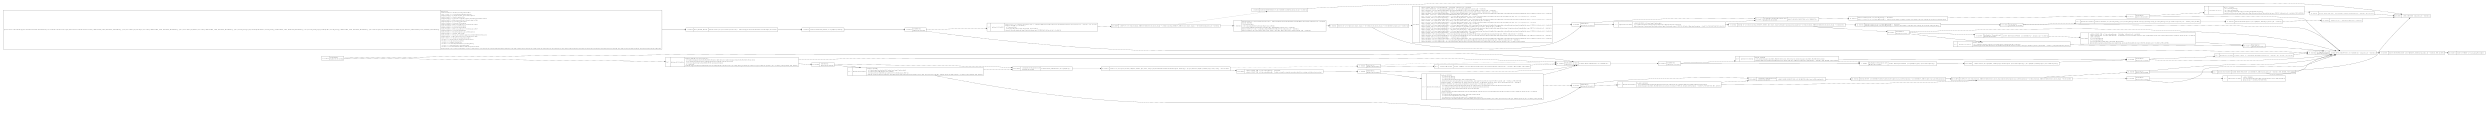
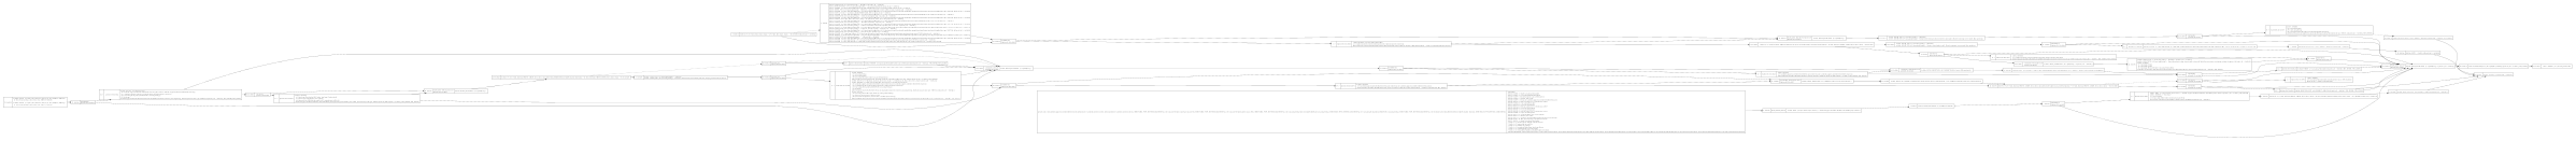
  digraph {
    fontname="PT Serif"
    rankdir=LR
    node [fontname="PT Serif" shape=record]
    edge [fontname="PT Serif"]
    n1 [label="{0\:\ 0x0000|MTH_ENTER_BLOCK\l|0x0000: SGET  (r8 I:java.util.Set\<java.io.File\>) =  android.support.multidex.MultiDex.installedApk java.util.Set \l}"]
    n2 [label="{1\:\ 0x0002|0x0002: MONITOR_ENTER  (r8 I:?[OBJECT, ARRAY]) \l}"]
    n3 [label="{2\:\ 0x0003|SYNTHETIC\lSplitter:B:2:0x0003\l}"]
    n4 [label="{3\:\ ?|Splitter:B:2:0x0003\l|0x0003: SGET  (r7 I:java.util.Set\<java.io.File\>) =  android.support.multidex.MultiDex.installedApk java.util.Set A[Catch:\{ all \-\> 0x006f \}, TRY_ENTER]\l0x0005: INVOKE  (r7 I:boolean) = \l  (r7 I:java.util.Set)\l  (r12 I:java.lang.Object A[D('sourceApk' java.io.File)])\l java.util.Set.contains(java.lang.Object):boolean type: INTERFACE A[Catch:\{ all \-\> 0x006f \}]\l}"]
    n5 [label="{19\:\ 0x006f|ExcHandler: all null\lSplitter:B:2:0x0003\l|0x006f: MOVE_EXCEPTION  (r7 I:?[OBJECT]) =  A[Catch:\{ all \-\> 0x006f \}]\l}"]
    n6 [label="{4\:\ 0x0009|0x0009: IF  (r7 I:?[int, boolean, OBJECT, ARRAY, byte, short, char]) == (0 ?[int, boolean, OBJECT, ARRAY, byte, short, char])  \-\> B:7:0x000d A[Catch:\{ all \-\> 0x006f \}]\l}"]
    n7 [label="{20\:\ 0x0070|0x0070: MONITOR_EXIT  (r8 I:?[OBJECT, ARRAY]) A[Catch:\{ all \-\> 0x006f \}, TRY_LEAVE]\l}"]
    n8 [label="{5\:\ 0x000b|0x000b: MONITOR_EXIT  (r8 I:?[OBJECT, ARRAY]) A[Catch:\{ all \-\> 0x006f \}]\l}"]
-   n9 [label="{7\:\ 0x000d|0x000d: SGET  (r7 I:java.util.Set\<java.io.File\>) =  android.support.multidex.MultiDex.installedApk java.util.Set A[Catch:\{ all \-\> 0x006f \}]\l0x000f: INVOKE  \l  (r7 I:java.util.Set)\l  (r12 I:java.lang.Object A[D('sourceApk' java.io.File)])\l java.util.Set.add(java.lang.Object):boolean type: INTERFACE A[Catch:\{ all \-\> 0x006f \}]\l0x0012: SGET  (r7 I:int) =  android.os.Build.VERSION.SDK_INT int A[Catch:\{ all \-\> 0x006f \}]\l0x0014: CONST  (r9 I:?[int, float, short, byte, char]) = (20 ?[int, float, short, byte, char]) A[Catch:\{ all \-\> 0x006f \}]\l}"]
    n10 [label="{6\:\ 0x000c|0x000c: RETURN   A[Catch:\{ all \-\> 0x006f \}]\l}"]
    n11 [label="{8\:\ 0x0016|0x0016: IF  (r7 I:?[int, byte, short, char]) \<= (r9 I:?[int, byte, short, char])  \-\> B:10:0x0060 A[Catch:\{ all \-\> 0x006f \}]\l}"]
    n12 [label="{9\:\ 0x0018|0x0018: CONST_STR  (r7 I:java.lang.String) =  \"MultiDex\" A[Catch:\{ all \-\> 0x006f \}]\l0x001a: NEW_INSTANCE  (r9 I:java.lang.StringBuilder) =  java.lang.StringBuilder A[Catch:\{ all \-\> 0x006f \}]\l0x001c: INVOKE  (r9 I:java.lang.StringBuilder) java.lang.StringBuilder.\<init\>():void type: DIRECT A[Catch:\{ all \-\> 0x006f \}]\l0x001f: CONST_STR  (r10 I:java.lang.String) =  \"MultiDex is not guaranteed to work in SDK version \" A[Catch:\{ all \-\> 0x006f \}]\l0x0021: INVOKE  (r9 I:java.lang.StringBuilder) = (r9 I:java.lang.StringBuilder), (r10 I:java.lang.String) java.lang.StringBuilder.append(java.lang.String):java.lang.StringBuilder type: VIRTUAL A[Catch:\{ all \-\> 0x006f \}]\l0x0025: SGET  (r10 I:int) =  android.os.Build.VERSION.SDK_INT int A[Catch:\{ all \-\> 0x006f \}]\l0x0027: INVOKE  (r9 I:java.lang.StringBuilder) = (r9 I:java.lang.StringBuilder), (r10 I:int) java.lang.StringBuilder.append(int):java.lang.StringBuilder type: VIRTUAL A[Catch:\{ all \-\> 0x006f \}]\l0x002b: CONST_STR  (r10 I:java.lang.String) =  \": SDK version higher than \" A[Catch:\{ all \-\> 0x006f \}]\l0x002d: INVOKE  (r9 I:java.lang.StringBuilder) = (r9 I:java.lang.StringBuilder), (r10 I:java.lang.String) java.lang.StringBuilder.append(java.lang.String):java.lang.StringBuilder type: VIRTUAL A[Catch:\{ all \-\> 0x006f \}]\l0x0031: CONST  (r10 I:?[int, float, short, byte, char]) = (20 ?[int, float, short, byte, char]) A[Catch:\{ all \-\> 0x006f \}]\l0x0033: INVOKE  (r9 I:java.lang.StringBuilder) = (r9 I:java.lang.StringBuilder), (r10 I:int) java.lang.StringBuilder.append(int):java.lang.StringBuilder type: VIRTUAL A[Catch:\{ all \-\> 0x006f \}]\l0x0037: CONST_STR  (r10 I:java.lang.String) =  \" should be backed by \" A[Catch:\{ all \-\> 0x006f \}]\l0x0039: INVOKE  (r9 I:java.lang.StringBuilder) = (r9 I:java.lang.StringBuilder), (r10 I:java.lang.String) java.lang.StringBuilder.append(java.lang.String):java.lang.StringBuilder type: VIRTUAL A[Catch:\{ all \-\> 0x006f \}]\l0x003d: CONST_STR  (r10 I:java.lang.String) =  \"runtime with built\-in multidex capabilty but it's not the \" A[Catch:\{ all \-\> 0x006f \}]\l0x003f: INVOKE  (r9 I:java.lang.StringBuilder) = (r9 I:java.lang.StringBuilder), (r10 I:java.lang.String) java.lang.StringBuilder.append(java.lang.String):java.lang.StringBuilder type: VIRTUAL A[Catch:\{ all \-\> 0x006f \}]\l0x0043: CONST_STR  (r10 I:java.lang.String) =  \"case here: java.vm.version=\"\" A[Catch:\{ all \-\> 0x006f \}]\l0x0045: INVOKE  (r9 I:java.lang.StringBuilder) = (r9 I:java.lang.StringBuilder), (r10 I:java.lang.String) java.lang.StringBuilder.append(java.lang.String):java.lang.StringBuilder type: VIRTUAL A[Catch:\{ all \-\> 0x006f \}]\l0x0049: CONST_STR  (r10 I:java.lang.String) =  \"java.vm.version\" A[Catch:\{ all \-\> 0x006f \}]\l0x004b: INVOKE  (r10 I:java.lang.String) = (r10 I:java.lang.String) java.lang.System.getProperty(java.lang.String):java.lang.String type: STATIC A[Catch:\{ all \-\> 0x006f \}]\l0x004f: INVOKE  (r9 I:java.lang.StringBuilder) = (r9 I:java.lang.StringBuilder), (r10 I:java.lang.String) java.lang.StringBuilder.append(java.lang.String):java.lang.StringBuilder type: VIRTUAL A[Catch:\{ all \-\> 0x006f \}]\l0x0053: CONST_STR  (r10 I:java.lang.String) =  \"\"\" A[Catch:\{ all \-\> 0x006f \}]\l0x0055: INVOKE  (r9 I:java.lang.StringBuilder) = (r9 I:java.lang.StringBuilder), (r10 I:java.lang.String) java.lang.StringBuilder.append(java.lang.String):java.lang.StringBuilder type: VIRTUAL A[Catch:\{ all \-\> 0x006f \}]\l0x0059: INVOKE  (r9 I:java.lang.String) = (r9 I:java.lang.StringBuilder) java.lang.StringBuilder.toString():java.lang.String type: VIRTUAL A[Catch:\{ all \-\> 0x006f \}]\l0x005d: INVOKE  (r7 I:java.lang.String), (r9 I:java.lang.String) android.util.Log.w(java.lang.String, java.lang.String):int type: STATIC A[Catch:\{ all \-\> 0x006f \}, TRY_LEAVE]\l}"]
    n13 [label="{10\:\ 0x0060|SYNTHETIC\lSplitter:B:10:0x0060\l}"]
    n14 [label="{11\:\ ?|Splitter:B:10:0x0060\l|0x0060: INVOKE  (r5 I:java.lang.ClassLoader) = \l  (r11 I:android.content.Context A[D('mainContext' android.content.Context)])\l android.content.Context.getClassLoader():java.lang.ClassLoader type: VIRTUAL A[Catch:\{ RuntimeException \-\> 0x0072 \}, TRY_ENTER, TRY_LEAVE]\l}"]
    n15 [label="{22\:\ 0x0072|ExcHandler: RuntimeException null\lSplitter:B:10:0x0060\l|0x0072: MOVE_EXCEPTION  (r2 I:?[OBJECT]) =  \l}"]
    n16 [label="{13\:\ 0x0064|0x0064: IF  (r5 I:?[int, boolean, OBJECT, ARRAY, byte, short, char] A[D('loader' java.lang.ClassLoader)]) != (0 ?[int, boolean, OBJECT, ARRAY, byte, short, char])  \-\> B:28:0x007c \l}"]
    n17 [label="{23\:\ 0x0073|0x0073: CONST_STR  (r7 I:java.lang.String) =  \"MultiDex\" \l0x0075: CONST_STR  (r9 I:java.lang.String) =  \"Failure while trying to obtain Context class loader. Must be running in test mode. Skip patching.\" \l}"]
    n18 [label="{14\:\ 0x0066|0x0066: CONST_STR  (r7 I:java.lang.String) =  \"MultiDex\" \l0x0068: CONST_STR  (r9 I:java.lang.String) =  \"Context class loader is null. Must be running in test mode. Skip patching.\" \l}"]
    n19 [label="{28\:\ 0x007c|SYNTHETIC\lSplitter:B:28:0x007c\l}"]
    n20 [label="{15\:\ 0x006a|SYNTHETIC\lSplitter:B:15:0x006a\l}"]
    n21 [label="{29\:\ ?|Splitter:B:28:0x007c\l|0x007c: INVOKE  \l  (r11 I:android.content.Context A[D('mainContext' android.content.Context)])\l android.support.multidex.MultiDex.clearOldDexDir(android.content.Context):void type: STATIC A[Catch:\{ Throwable \-\> 0x0097 \}, TRY_ENTER, TRY_LEAVE]\l}"]
    n22 [label="{43\:\ 0x0097|ExcHandler: Throwable null\lSplitter:B:28:0x007c\l|0x0097: MOVE_EXCEPTION  (r6 I:?[OBJECT]) =  A[Catch:\{ all \-\> 0x006f \}]\l}"]
    n23 [label="{16\:\ ?|Splitter:B:15:0x006a\l|0x006a: INVOKE  (r7 I:java.lang.String), (r9 I:java.lang.String) android.util.Log.e(java.lang.String, java.lang.String):int type: STATIC A[Catch:\{ all \-\> 0x006f \}, TRY_ENTER]\l}"]
    n24 [label="{17\:\ 0x006d|0x006d: MONITOR_EXIT  (r8 I:?[OBJECT, ARRAY]) A[Catch:\{ all \-\> 0x006f \}]\l}"]
    n25 [label="{18\:\ 0x006e|0x006e: GOTO  \-\> 0x000c A[Catch:\{ all \-\> 0x006f \}]\l}"]
    n26 [label="{21\:\ 0x0071|0x0071: THROW  (r7 I:java.lang.Throwable) \l}"]
    n27 [label="{24\:\ 0x0077|SYNTHETIC\lSplitter:B:24:0x0077\l}"]
    n28 [label="{25\:\ ?|Splitter:B:24:0x0077\l|0x0077: INVOKE  \l  (r7 I:java.lang.String)\l  (r9 I:work.lang.String)\l  (r2 I:java.lang.Throwable A[D('e' java.lang.RuntimeException)])\l android.util.Log.w(java.lang.String, java.lang.String, java.lang.Throwable):int type: STATIC A[Catch:\{ all \-\> 0x006f \}, TRY_ENTER]\l}"]
    n29 [label="{26\:\ 0x007a|0x007a: MONITOR_EXIT  (r8 I:?[OBJECT, ARRAY]) A[Catch:\{ all \-\> 0x006f \}, TRY_LEAVE]\l}"]
    n30 [label="{30\:\ 0x007f|SYNTHETIC\lSplitter:B:30:0x007f\l}"]
    n31 [label="{44\:\ 0x0098|0x0098: CONST_STR  (r7 I:java.lang.String) =  \"MultiDex\" A[Catch:\{ all \-\> 0x006f \}]\l0x009a: CONST_STR  (r9 I:java.lang.String) =  \"Something went wrong when trying to clear old MultiDex extraction, continuing without cleaning.\" A[Catch:\{ all \-\> 0x006f \}]\l0x009c: INVOKE  \l  (r7 I:java.lang.String)\l  (r9 I:java.lang.String)\l  (r6 I:java.lang.Throwable A[D('t' java.lang.Throwable)])\l android.util.Log.w(java.lang.String, java.lang.String, java.lang.Throwable):int type: STATIC A[Catch:\{ all \-\> 0x006f \}, TRY_LEAVE]\l}"]
+   n32 [label="{32\:\ 0x0088|0x0088: CONST  (r0 I:?[int, float, boolean, short, byte, char, OBJECT, ARRAY]) = \l  (0 ?[int, float, boolean, short, byte, char, OBJECT, ARRAY])\l \l0x0089: CONST  (r7 I:?[int, float, boolean, short, byte, char, OBJECT, ARRAY]) = \l  (0 ?[int, float, boolean, short, byte, char, OBJECT, ARRAY])\l \l}"]
    n33 [label="{33\:\ 0x008a|SYNTHETIC\lSplitter:B:33:0x008a\l}"]
    n34 [label="{34\:\ ?|Splitter:B:33:0x008a\l|0x008a: INVOKE  (r4 I:java.util.List) = \l  (r3 I:android.support.multidex.MultiDexExtractor A[D('extractor' android.support.multidex.MultiDexExtractor)])\l  (r11 I:android.content.Context A[D('mainContext' android.content.Context)])\l  (r15 I:java.lang.String A[D('prefsKeyPrefix' java.lang.String)])\l  (r7 I:boolean)\l android.support.multidex.MultiDexExtractor.load(android.content.Context, java.lang.String, boolean):java.util.List type: VIRTUAL A[Catch:\{ all \-\> 0x00a4 \}, TRY_ENTER, TRY_LEAVE]\l}"]
    n35 [label="{50\:\ 0x00a4|ExcHandler: all null\lSplitter:B:33:0x008a\l|0x00a4: MOVE_EXCEPTION  (r7 I:?[OBJECT]) =  \l}"]
    n36 [label="{36\:\ 0x008e|SYNTHETIC\lSplitter:B:36:0x008e\l}"]
    n37 [label="{51\:\ 0x00a5|SYNTHETIC\lSplitter:B:51:0x00a5\l}"]
    n38 [label="{37\:\ ?|Splitter:B:36:0x008e\l|0x008e: INVOKE  \l  (r5 I:java.lang.ClassLoader A[D('loader' java.lang.ClassLoader)])\l  (r1 I:java.io.File A[D('dexDir' java.io.File)])\l  (r4 I:java.util.List A[D('files' java.util.List\<? extends java.io.File\>)])\l android.support.multidex.MultiDex.installSecondaryDexes(java.lang.ClassLoader, java.io.File, java.util.List):void type: STATIC A[Catch:\{ IOException \-\> 0x00a0 \}, TRY_ENTER, TRY_LEAVE]\l}"]
    n39 [label="{46\:\ 0x00a0|ExcHandler: IOException null\lSplitter:B:36:0x008e\l|0x00a0: MOVE_EXCEPTION  (r2 I:?[OBJECT]) =  \l}"]
    n40 [label="{38\:\ 0x0091|SYNTHETIC\lSplitter:B:38:0x0091\l}"]
    n41 [label="{47\:\ 0x00a1|0x00a1: IF  (r16 I:?[int, boolean, OBJECT, ARRAY, byte, short, char] A[D('reinstallOnPatchRecoverableException' boolean)]) != (0 ?[int, boolean, OBJECT, ARRAY, byte, short, char])  \-\> B:55:0x00a9 \l}"]
    n42 [label="{39\:\ ?|Splitter:B:38:0x0091\l|0x0091: INVOKE  \l  (r3 I:android.support.multidex.MultiDexExtractor A[D('extractor' android.support.multidex.MultiDexExtractor)])\l android.support.multidex.MultiDexExtractor.close():void type: VIRTUAL A[Catch:\{ IOException \-\> 0x00b9 \}, TRY_ENTER, TRY_LEAVE]\l}"]
    n43 [label="{59\:\ 0x00b9|ExcHandler: IOException null\lSplitter:B:38:0x0091\l|0x00b9: MOVE_EXCEPTION  (r2 I:?[OBJECT] A[D('e' java.io.IOException)]) =  \l}"]
    n44 [label="{40\:\ 0x0094|0x0094: IF  (r0 I:?[int, boolean, OBJECT, ARRAY, byte, short, char] A[D('closeException' java.io.IOException)]) == (0 ?[int, boolean, OBJECT, ARRAY, byte, short, char])  \-\> B:63:0x00bf \l}"]
    n45 [label="{60\:\ 0x00ba|0x00ba: MOVE  (r0 I:?[OBJECT, ARRAY] A[D('closeException' java.io.IOException)]) = (r2 I:?[OBJECT, ARRAY] A[D('e' java.io.IOException)]) \l}"]
    n46 [label="{41\:\ 0x0096|SYNTHETIC\lSplitter:B:41:0x0096\l}"]
    n47 [label="{63\:\ 0x00bf|SYNTHETIC\lSplitter:B:63:0x00bf\l}"]
    n48 [label="{42\:\ ?|Splitter:B:41:0x0096\l|0x0096: THROW  \l  (r0 I:java.lang.Throwable A[D('closeException' java.io.IOException)])\l A[Catch:\{ all \-\> 0x006f \}, TRY_ENTER]\l}"]
    n49 [label="{64\:\ ?|Splitter:B:63:0x00bf\l|0x00bf: MONITOR_EXIT  (r8 I:?[OBJECT, ARRAY]) A[Catch:\{ all \-\> 0x006f \}, TRY_ENTER, TRY_LEAVE]\l}"]
    n50 [label="{48\:\ 0x00a3|SYNTHETIC\lSplitter:B:48:0x00a3\l}"]
    n51 [label="{55\:\ 0x00a9|0x00a9: CONST_STR  (r7 I:java.lang.String) =  \"MultiDex\" \l0x00ab: CONST_STR  (r9 I:java.lang.String) =  \"Failed to install extracted secondary dex files, retrying with forced extraction\" \l}"]
    n52 [label="{49\:\ ?|Splitter:B:48:0x00a3\l|0x00a3: THROW  (r2 I:java.lang.Throwable A[D('e' java.io.IOException)]) A[Catch:\{ all \-\> 0x00a4 \}, TRY_ENTER, TRY_LEAVE]\l}"]
    n53 [label="{56\:\ 0x00ad|SYNTHETIC\lSplitter:B:56:0x00ad\l}"]
    n54 [label="{52\:\ ?|Splitter:B:51:0x00a5\l|0x00a5: INVOKE  \l  (r3 I:android.support.multidex.MultiDexExtractor A[D('extractor' android.support.multidex.MultiDexExtractor)])\l android.support.multidex.MultiDexExtractor.close():void type: VIRTUAL A[Catch:\{ IOException \-\> 0x00bc \}, TRY_ENTER, TRY_LEAVE]\l}"]
    n55 [label="{61\:\ 0x00bc|ExcHandler: IOException null\lSplitter:B:51:0x00a5\l|0x00bc: MOVE_EXCEPTION  (r2 I:?[OBJECT] A[D('e' java.io.IOException)]) =  \l}"]
    n56 [label="{53\:\ 0x00a8|SYNTHETIC\lSplitter:B:53:0x00a8\l}"]
    n57 [label="{62\:\ 0x00bd|0x00bd: MOVE  (r0 I:?[OBJECT, ARRAY] A[D('closeException' java.io.IOException)]) = (r2 I:?[OBJECT, ARRAY] A[D('e' java.io.IOException)]) \l}"]
    n58 [label="{54\:\ ?|Splitter:B:53:0x00a8\l|0x00a8: THROW  (r7 I:java.lang.Throwable) A[Catch:\{ all \-\> 0x006f \}, TRY_ENTER, TRY_LEAVE]\l}"]
    n59 [label="{57\:\ ?|Splitter:B:56:0x00ad\l|0x00ad: INVOKE  \l  (r7 I:java.lang.String)\l  (r9 I:java.lang.String)\l  (r2 I:java.lang.Throwable A[D('e' java.io.IOException)])\l android.util.Log.w(java.lang.String, java.lang.String, java.lang.Throwable):int type: STATIC A[Catch:\{ all \-\> 0x00a4 \}, TRY_ENTER]\l0x00b0: CONST  (r7 I:?[boolean, int, float, short, byte, char]) = (1 ?[boolean, int, float, short, byte, char]) A[Catch:\{ all \-\> 0x00a4 \}]\l0x00b1: INVOKE  (r4 I:java.util.List A[D('files' java.util.List\<? extends java.io.File\>)]) = \l  (r3 I:android.support.multidex.MultiDexExtractor A[D('extractor' android.support.multidex.MultiDexExtractor)])\l  (r11 I:android.content.Context A[D('mainContext' android.content.Context)])\l  (r15 I:java.lang.String A[D('prefsKeyPrefix' java.lang.String)])\l  (r7 I:boolean)\l android.support.multidex.MultiDexExtractor.load(android.content.Context, java.lang.String, boolean):java.util.List type: VIRTUAL A[Catch:\{ all \-\> 0x00a4 \}]\l0x00b5: INVOKE  \l  (r5 I:java.lang.ClassLoader A[D('loader' java.lang.ClassLoader)])\l  (r1 I:java.io.File A[D('dexDir' java.io.File)])\l  (r4 I:java.util.List A[D('files' java.util.List\<? extends java.io.File\>)])\l android.support.multidex.MultiDex.installSecondaryDexes(java.lang.ClassLoader, java.io.File, java.util.List):void type: STATIC A[Catch:\{ all \-\> 0x00a4 \}, TRY_LEAVE]\l}"]
    n60 [label="{private static void android.support.multidex.MultiDex.doInstallation((r11 I:android.content.Context A[D('mainContext' android.content.Context), IMMUTABLE_TYPE, METHOD_ARGUMENT]), (r12 I:java.io.File A[D('sourceApk' java.io.File), IMMUTABLE_TYPE, METHOD_ARGUMENT]), (r13 I:java.io.File A[D('dataDir' java.io.File), IMMUTABLE_TYPE, METHOD_ARGUMENT]), (r14 I:java.lang.String A[D('secondaryFolderName' java.lang.String), IMMUTABLE_TYPE, METHOD_ARGUMENT]), (r15 I:java.lang.String A[D('prefsKeyPrefix' java.lang.String), IMMUTABLE_TYPE, METHOD_ARGUMENT]), (r16 I:boolean A[D('reinstallOnPatchRecoverableException' boolean), IMMUTABLE_TYPE, METHOD_ARGUMENT]))  | Debug Info:\l  0x0064\-0x006f: r5 'loader' java.lang.ClassLoader\l  0x0073\-0x007c: r2 'e' java.lang.RuntimeException\l  0x0089\-0x0097: r0 'closeException' java.io.IOException\l  0x0083\-0x0097: r1 'dexDir' java.io.File\l  0x0088\-0x0097: r3 'extractor' android.support.multidex.MultiDexExtractor\l  0x008e\-0x0097: r4 'files' java.util.List\<? extends java.io.File\>\l  0x0098\-0x00a0: r6 't' java.lang.Throwable\l  0x00a1\-0x00a4: r2 'e' java.io.IOException\l  0x00a0\-0x00a4: r4 'files' java.util.List\<? extends java.io.File\>\l  0x00a9\-0x00b9: r2 'e' java.io.IOException\l  0x00ba\-0x00bc: r2 'e' java.io.IOException\l  0x00a9\-0x00bc: r4 'files' java.util.List\<? extends java.io.File\>\l  0x00bd\-0x00bf: r2 'e' java.io.IOException\l  0x00a0\-0x00c1: r0 'closeException' java.io.IOException\l  0x00a0\-0x00c1: r1 'dexDir' java.io.File\l  0x00a0\-0x00c1: r3 'extractor' android.support.multidex.MultiDexExtractor\l  0x00bf\-0x00c1: r4 'files' java.util.List\<? extends java.io.File\>\l  0x007c\-0x00c1: r5 'loader' java.lang.ClassLoader\l  ?\-0x00c1: r11 'mainContext' android.content.Context\l  ?\-0x00c1: r12 'sourceApk' java.io.File\l  ?\-0x00c1: r13 'dataDir' java.io.File\l  ?\-0x00c1: r14 'secondaryFolderName' java.lang.String\l  ?\-0x00c1: r15 'prefsKeyPrefix' java.lang.String\l  ?\-0x00c1: r16 'reinstallOnPatchRecoverableException' boolean\lAnnotation[SYSTEM, dalvik.annotation.Throws, \{value=[java.io.IOException, java.lang.IllegalArgumentException, java.lang.IllegalAccessException, java.lang.NoSuchFieldException, java.lang.reflect.InvocationTargetException, java.lang.NoSuchMethodException, java.lang.SecurityException, java.lang.ClassNotFoundException, java.lang.InstantiationException]\}]\l}"]
    n1 -> n2
    n2 -> n3
    n3 -> n4
    n3 -> n5
    n4 -> n6
    n5 -> n7
    n6 -> n8 [style=dashed]
-   n6 -> n9
    n7 -> n26
    n8 -> n10
-   n9 -> n11
    n11 -> n12 [style=dashed]
    n11 -> n13
    n12 -> n13
    n13 -> n14
    n13 -> n15
    n14 -> n15
    n14 -> n16
    n15 -> n17
    n16 -> n18 [style=dashed]
    n16 -> n19
    n17 -> n27
    n18 -> n20
    n19 -> n5
    n19 -> n21
    n19 -> n22
    n20 -> n5
    n20 -> n23
    n21 -> n30
    n22 -> n31
    n23 -> n24
    n24 -> n25
    n25 -> n10
    n27 -> n5
    n27 -> n28
    n28 -> n29 [style=dashed]
    n29 -> n10
    n30 -> n5
    n31 -> n30
+   n32 -> n33
    n33 -> n34
    n33 -> n35
    n34 -> n35
    n34 -> n36
    n35 -> n37
    n36 -> n38
    n36 -> n39
    n37 -> n54
    n37 -> n55
    n38 -> n39
    n38 -> n40
    n39 -> n41
    n40 -> n42
    n40 -> n43
    n41 -> n50 [style=dashed]
    n41 -> n51
    n42 -> n43
    n42 -> n44
    n43 -> n45
    n44 -> n46 [style=dashed]
    n44 -> n47
    n45 -> n44
    n46 -> n5
    n46 -> n48
    n47 -> n5
    n47 -> n49
    n49 -> n5
    n49 -> n10
    n50 -> n35 [style=dashed]
    n50 -> n52
    n51 -> n53
    n52 -> n35
    n53 -> n35
    n53 -> n59
    n54 -> n55
    n54 -> n56
    n55 -> n57
    n56 -> n5
    n56 -> n58
    n57 -> n56
    n58 -> n5
    n59 -> n35
    n59 -> n40
    n60 -> n1
  }
